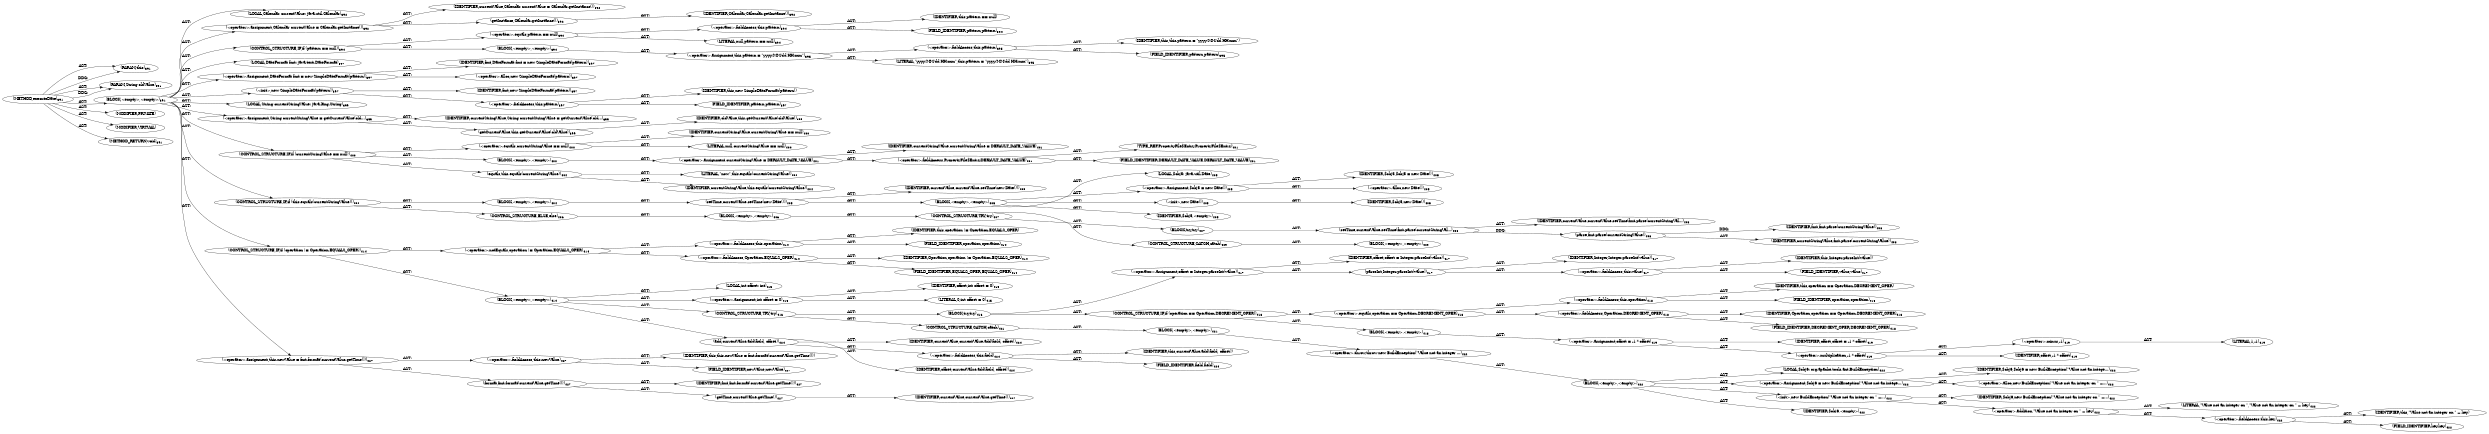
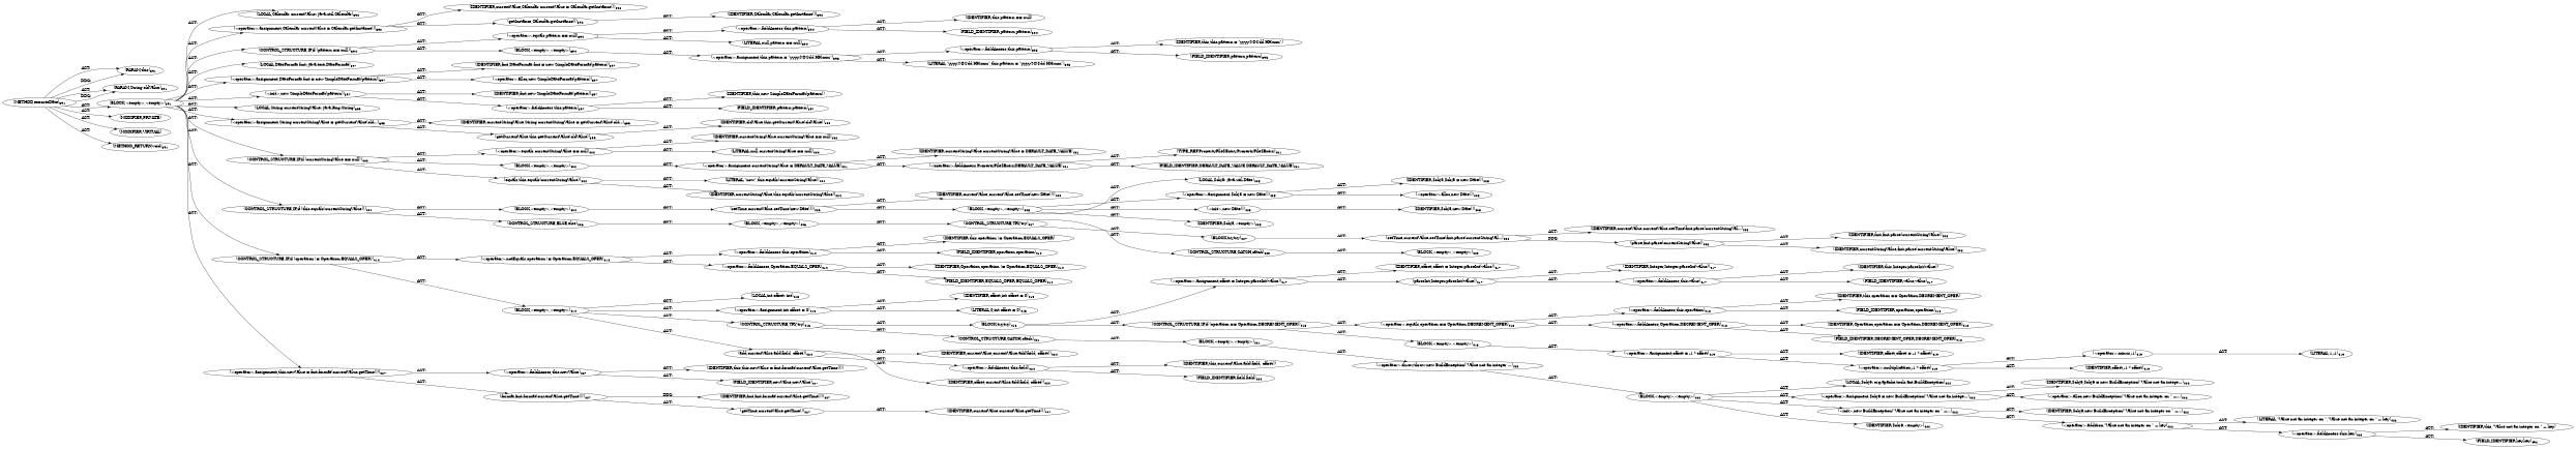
  digraph {
    rankdir=LR
    n1 [label=<(METHOD,executeDate)<SUB>391</SUB>>]
    n2 [label=<(PARAM,this)<SUB>391</SUB>>]
    n3 [label=<(PARAM,String oldValue)<SUB>391</SUB>>]
    n4 [label=<(BLOCK,&lt;empty&gt;,&lt;empty&gt;)<SUB>391</SUB>>]
    n5 [label=<(MODIFIER,PRIVATE)>]
    n6 [label=<(MODIFIER,VIRTUAL)>]
    n7 [label=<(METHOD_RETURN,void)<SUB>391</SUB>>]
    n8 [label=<(LOCAL,Calendar currentValue: java.util.Calendar)<SUB>392</SUB>>]
    n9 [label=<(&lt;operator&gt;.assignment,Calendar currentValue = Calendar.getInstance())<SUB>392</SUB>>]
    n10 [label=<(CONTROL_STRUCTURE,IF,if (pattern == null))<SUB>394</SUB>>]
    n11 [label=<(LOCAL,DateFormat fmt: java.text.DateFormat)<SUB>397</SUB>>]
    n12 [label=<(&lt;operator&gt;.assignment,DateFormat fmt = new SimpleDateFormat(pattern))<SUB>397</SUB>>]
    n13 [label=<(&lt;init&gt;,new SimpleDateFormat(pattern))<SUB>397</SUB>>]
    n14 [label=<(LOCAL,String currentStringValue: java.lang.String)<SUB>399</SUB>>]
    n15 [label=<(&lt;operator&gt;.assignment,String currentStringValue = getCurrentValue(old...)<SUB>399</SUB>>]
    n16 [label=<(CONTROL_STRUCTURE,IF,if (currentStringValue == null))<SUB>400</SUB>>]
    n17 [label=<(CONTROL_STRUCTURE,IF,if (this.equals(currentStringValue)))<SUB>404</SUB>>]
    n18 [label=<(CONTROL_STRUCTURE,IF,if (operation != Operation.EQUALS_OPER))<SUB>414</SUB>>]
    n19 [label=<(&lt;operator&gt;.assignment,this.newValue = fmt.format(currentValue.getTime()))<SUB>427</SUB>>]
    n20 [label=<(IDENTIFIER,currentValue,Calendar currentValue = Calendar.getInstance())<SUB>392</SUB>>]
    n21 [label=<(getInstance,Calendar.getInstance())<SUB>392</SUB>>]
    n22 [label=<(&lt;operator&gt;.equals,pattern == null)<SUB>394</SUB>>]
    n23 [label=<(BLOCK,&lt;empty&gt;,&lt;empty&gt;)<SUB>394</SUB>>]
    n24 [label=<(IDENTIFIER,fmt,DateFormat fmt = new SimpleDateFormat(pattern))<SUB>397</SUB>>]
    n25 [label=<(&lt;operator&gt;.alloc,new SimpleDateFormat(pattern))<SUB>397</SUB>>]
    n26 [label=<(IDENTIFIER,fmt,new SimpleDateFormat(pattern))<SUB>397</SUB>>]
    n27 [label=<(&lt;operator&gt;.fieldAccess,this.pattern)<SUB>397</SUB>>]
    n28 [label=<(IDENTIFIER,currentStringValue,String currentStringValue = getCurrentValue(old...)<SUB>399</SUB>>]
    n29 [label=<(getCurrentValue,this.getCurrentValue(oldValue))<SUB>399</SUB>>]
    n30 [label=<(&lt;operator&gt;.equals,currentStringValue == null)<SUB>400</SUB>>]
    n31 [label=<(BLOCK,&lt;empty&gt;,&lt;empty&gt;)<SUB>400</SUB>>]
    n32 [label=<(equals,this.equals(currentStringValue))<SUB>404</SUB>>]
    n33 [label=<(BLOCK,&lt;empty&gt;,&lt;empty&gt;)<SUB>404</SUB>>]
    n34 [label=<(CONTROL_STRUCTURE,ELSE,else)<SUB>406</SUB>>]
    n35 [label=<(&lt;operator&gt;.notEquals,operation != Operation.EQUALS_OPER)<SUB>414</SUB>>]
    n36 [label=<(BLOCK,&lt;empty&gt;,&lt;empty&gt;)<SUB>414</SUB>>]
    n37 [label=<(&lt;operator&gt;.fieldAccess,this.newValue)<SUB>427</SUB>>]
    n38 [label=<(format,fmt.format(currentValue.getTime()))<SUB>427</SUB>>]
    n39 [label=<(IDENTIFIER,Calendar,Calendar.getInstance())<SUB>392</SUB>>]
    n40 [label=<(&lt;operator&gt;.fieldAccess,this.pattern)<SUB>394</SUB>>]
    n41 [label=<(LITERAL,null,pattern == null)<SUB>394</SUB>>]
    n42 [label=<(&lt;operator&gt;.assignment,this.pattern = &quot;yyyy/MM/dd HH:mm&quot;)<SUB>395</SUB>>]
    n43 [label=<(IDENTIFIER,this,pattern == null)>]
    n44 [label=<(FIELD_IDENTIFIER,pattern,pattern)<SUB>394</SUB>>]
    n45 [label=<(&lt;operator&gt;.fieldAccess,this.pattern)<SUB>395</SUB>>]
    n46 [label=<(LITERAL,&quot;yyyy/MM/dd HH:mm&quot;,this.pattern = &quot;yyyy/MM/dd HH:mm&quot;)<SUB>395</SUB>>]
    n47 [label=<(IDENTIFIER,this,this.pattern = &quot;yyyy/MM/dd HH:mm&quot;)>]
    n48 [label=<(FIELD_IDENTIFIER,pattern,pattern)<SUB>395</SUB>>]
    n49 [label=<(IDENTIFIER,this,new SimpleDateFormat(pattern))>]
    n50 [label=<(FIELD_IDENTIFIER,pattern,pattern)<SUB>397</SUB>>]
    n51 [label=<(IDENTIFIER,oldValue,this.getCurrentValue(oldValue))<SUB>399</SUB>>]
    n52 [label=<(IDENTIFIER,currentStringValue,currentStringValue == null)<SUB>400</SUB>>]
    n53 [label=<(LITERAL,null,currentStringValue == null)<SUB>400</SUB>>]
    n54 [label=<(&lt;operator&gt;.assignment,currentStringValue = DEFAULT_DATE_VALUE)<SUB>401</SUB>>]
    n55 [label=<(IDENTIFIER,currentStringValue,currentStringValue = DEFAULT_DATE_VALUE)<SUB>401</SUB>>]
    n56 [label=<(&lt;operator&gt;.fieldAccess,PropertyFile$Entry.DEFAULT_DATE_VALUE)<SUB>401</SUB>>]
    n57 [label=<(TYPE_REF,PropertyFile$Entry,PropertyFile$Entry)<SUB>401</SUB>>]
    n58 [label=<(FIELD_IDENTIFIER,DEFAULT_DATE_VALUE,DEFAULT_DATE_VALUE)<SUB>401</SUB>>]
    n59 [label=<(LITERAL,&quot;now&quot;,this.equals(currentStringValue))<SUB>404</SUB>>]
    n60 [label=<(IDENTIFIER,currentStringValue,this.equals(currentStringValue))<SUB>404</SUB>>]
    n61 [label=<(setTime,currentValue.setTime(new Date()))<SUB>405</SUB>>]
    n62 [label=<(BLOCK,&lt;empty&gt;,&lt;empty&gt;)<SUB>406</SUB>>]
    n63 [label=<(IDENTIFIER,currentValue,currentValue.setTime(new Date()))<SUB>405</SUB>>]
    n64 [label=<(BLOCK,&lt;empty&gt;,&lt;empty&gt;)<SUB>405</SUB>>]
    n65 [label=<(LOCAL,$obj5: java.util.Date)<SUB>405</SUB>>]
    n66 [label=<(&lt;operator&gt;.assignment,$obj5 = new Date())<SUB>405</SUB>>]
    n67 [label=<(&lt;init&gt;,new Date())<SUB>405</SUB>>]
    n68 [label=<(IDENTIFIER,$obj5,&lt;empty&gt;)<SUB>405</SUB>>]
    n69 [label=<(IDENTIFIER,$obj5,$obj5 = new Date())<SUB>405</SUB>>]
    n70 [label=<(&lt;operator&gt;.alloc,new Date())<SUB>405</SUB>>]
    n71 [label=<(IDENTIFIER,$obj5,new Date())<SUB>405</SUB>>]
    n72 [label=<(CONTROL_STRUCTURE,TRY,try)<SUB>407</SUB>>]
    n73 [label=<(BLOCK,try,try)<SUB>407</SUB>>]
    n74 [label=<(CONTROL_STRUCTURE,CATCH,catch)<SUB>409</SUB>>]
    n75 [label=<(setTime,currentValue.setTime(fmt.parse(currentStringVal...)<SUB>408</SUB>>]
    n76 [label=<(BLOCK,&lt;empty&gt;,&lt;empty&gt;)<SUB>409</SUB>>]
    n77 [label=<(IDENTIFIER,currentValue,currentValue.setTime(fmt.parse(currentStringVal...)<SUB>408</SUB>>]
    n78 [label=<(parse,fmt.parse(currentStringValue))<SUB>408</SUB>>]
    n79 [label=<(IDENTIFIER,fmt,fmt.parse(currentStringValue))<SUB>408</SUB>>]
    n80 [label=<(IDENTIFIER,currentStringValue,fmt.parse(currentStringValue))<SUB>408</SUB>>]
    n81 [label=<(&lt;operator&gt;.fieldAccess,this.operation)<SUB>414</SUB>>]
    n82 [label=<(&lt;operator&gt;.fieldAccess,Operation.EQUALS_OPER)<SUB>414</SUB>>]
    n83 [label=<(LOCAL,int offset: int)<SUB>415</SUB>>]
    n84 [label=<(&lt;operator&gt;.assignment,int offset = 0)<SUB>415</SUB>>]
    n85 [label=<(CONTROL_STRUCTURE,TRY,try)<SUB>416</SUB>>]
    n86 [label=<(add,currentValue.add(field, offset))<SUB>424</SUB>>]
    n87 [label=<(IDENTIFIER,this,operation != Operation.EQUALS_OPER)>]
    n88 [label=<(FIELD_IDENTIFIER,operation,operation)<SUB>414</SUB>>]
    n89 [label=<(IDENTIFIER,Operation,operation != Operation.EQUALS_OPER)<SUB>414</SUB>>]
    n90 [label=<(FIELD_IDENTIFIER,EQUALS_OPER,EQUALS_OPER)<SUB>414</SUB>>]
    n91 [label=<(IDENTIFIER,offset,int offset = 0)<SUB>415</SUB>>]
    n92 [label=<(LITERAL,0,int offset = 0)<SUB>415</SUB>>]
    n93 [label=<(BLOCK,try,try)<SUB>416</SUB>>]
    n94 [label=<(CONTROL_STRUCTURE,CATCH,catch)<SUB>421</SUB>>]
    n95 [label=<(IDENTIFIER,currentValue,currentValue.add(field, offset))<SUB>424</SUB>>]
    n96 [label=<(&lt;operator&gt;.fieldAccess,this.field)<SUB>424</SUB>>]
    n97 [label=<(IDENTIFIER,offset,currentValue.add(field, offset))<SUB>424</SUB>>]
    n98 [label=<(&lt;operator&gt;.assignment,offset = Integer.parseInt(value))<SUB>417</SUB>>]
    n99 [label=<(CONTROL_STRUCTURE,IF,if (operation == Operation.DECREMENT_OPER))<SUB>418</SUB>>]
    n100 [label=<(BLOCK,&lt;empty&gt;,&lt;empty&gt;)<SUB>421</SUB>>]
    n101 [label=<(IDENTIFIER,offset,offset = Integer.parseInt(value))<SUB>417</SUB>>]
    n102 [label=<(parseInt,Integer.parseInt(value))<SUB>417</SUB>>]
    n103 [label=<(&lt;operator&gt;.equals,operation == Operation.DECREMENT_OPER)<SUB>418</SUB>>]
    n104 [label=<(BLOCK,&lt;empty&gt;,&lt;empty&gt;)<SUB>418</SUB>>]
    n105 [label=<(IDENTIFIER,Integer,Integer.parseInt(value))<SUB>417</SUB>>]
    n106 [label=<(&lt;operator&gt;.fieldAccess,this.value)<SUB>417</SUB>>]
    n107 [label=<(IDENTIFIER,this,Integer.parseInt(value))>]
    n108 [label=<(FIELD_IDENTIFIER,value,value)<SUB>417</SUB>>]
    n109 [label=<(&lt;operator&gt;.fieldAccess,this.operation)<SUB>418</SUB>>]
    n110 [label=<(&lt;operator&gt;.fieldAccess,Operation.DECREMENT_OPER)<SUB>418</SUB>>]
    n111 [label=<(&lt;operator&gt;.assignment,offset = -1 * offset)<SUB>419</SUB>>]
    n112 [label=<(IDENTIFIER,this,operation == Operation.DECREMENT_OPER)>]
    n113 [label=<(FIELD_IDENTIFIER,operation,operation)<SUB>418</SUB>>]
    n114 [label=<(IDENTIFIER,Operation,operation == Operation.DECREMENT_OPER)<SUB>418</SUB>>]
    n115 [label=<(FIELD_IDENTIFIER,DECREMENT_OPER,DECREMENT_OPER)<SUB>418</SUB>>]
    n116 [label=<(IDENTIFIER,offset,offset = -1 * offset)<SUB>419</SUB>>]
    n117 [label=<(&lt;operator&gt;.multiplication,-1 * offset)<SUB>419</SUB>>]
    n118 [label=<(&lt;operator&gt;.minus,-1)<SUB>419</SUB>>]
    n119 [label=<(IDENTIFIER,offset,-1 * offset)<SUB>419</SUB>>]
    n120 [label=<(LITERAL,1,-1)<SUB>419</SUB>>]
    n121 [label=<(&lt;operator&gt;.throw,throw new BuildException(&quot;Value not an integer ...)<SUB>422</SUB>>]
    n122 [label=<(BLOCK,&lt;empty&gt;,&lt;empty&gt;)<SUB>422</SUB>>]
    n123 [label=<(LOCAL,$obj6: org.apache.tools.ant.BuildException)<SUB>422</SUB>>]
    n124 [label=<(&lt;operator&gt;.assignment,$obj6 = new BuildException(&quot;Value not an intege...)<SUB>422</SUB>>]
    n125 [label=<(&lt;init&gt;,new BuildException(&quot;Value not an integer on &quot; +...)<SUB>422</SUB>>]
    n126 [label=<(IDENTIFIER,$obj6,&lt;empty&gt;)<SUB>422</SUB>>]
    n127 [label=<(IDENTIFIER,$obj6,$obj6 = new BuildException(&quot;Value not an intege...)<SUB>422</SUB>>]
    n128 [label=<(&lt;operator&gt;.alloc,new BuildException(&quot;Value not an integer on &quot; +...)<SUB>422</SUB>>]
    n129 [label=<(IDENTIFIER,$obj6,new BuildException(&quot;Value not an integer on &quot; +...)<SUB>422</SUB>>]
    n130 [label=<(&lt;operator&gt;.addition,&quot;Value not an integer on &quot; + key)<SUB>422</SUB>>]
    n131 [label=<(LITERAL,&quot;Value not an integer on &quot;,&quot;Value not an integer on &quot; + key)<SUB>422</SUB>>]
    n132 [label=<(&lt;operator&gt;.fieldAccess,this.key)<SUB>422</SUB>>]
    n133 [label=<(IDENTIFIER,this,&quot;Value not an integer on &quot; + key)>]
-   n134 [label=<(FIELD_IDENTIFIER,key,key)<SUB>422</SUB>>]
+   n134 [label=<(FIELD_IDENTIFIER,key,key)<SUB>492</SUB>>]
    n135 [label=<(IDENTIFIER,this,currentValue.add(field, offset))>]
    n136 [label=<(FIELD_IDENTIFIER,field,field)<SUB>424</SUB>>]
    n137 [label=<(IDENTIFIER,this,this.newValue = fmt.format(currentValue.getTime()))>]
    n138 [label=<(FIELD_IDENTIFIER,newValue,newValue)<SUB>427</SUB>>]
    n139 [label=<(IDENTIFIER,fmt,fmt.format(currentValue.getTime()))<SUB>427</SUB>>]
    n140 [label=<(getTime,currentValue.getTime())<SUB>427</SUB>>]
    n141 [label=<(IDENTIFIER,currentValue,currentValue.getTime())<SUB>427</SUB>>]
    n1 -> n2 [label="AST: "]
    n1 -> n2 [label="DDG: "]
    n1 -> n3 [label="AST: "]
    n1 -> n3 [label="DDG: "]
    n1 -> n4 [label="AST: "]
    n1 -> n5 [label="AST: "]
    n1 -> n6 [label="AST: "]
    n1 -> n7 [label="AST: "]
    n4 -> n8 [label="AST: "]
    n4 -> n9 [label="AST: "]
    n4 -> n10 [label="AST: "]
    n4 -> n11 [label="AST: "]
    n4 -> n12 [label="AST: "]
    n4 -> n13 [label="AST: "]
    n4 -> n14 [label="AST: "]
    n4 -> n15 [label="AST: "]
    n4 -> n16 [label="AST: "]
    n4 -> n17 [label="AST: "]
    n4 -> n18 [label="AST: "]
    n4 -> n19 [label="AST: "]
    n9 -> n20 [label="AST: "]
    n9 -> n21 [label="AST: "]
    n10 -> n22 [label="AST: "]
    n10 -> n23 [label="AST: "]
    n12 -> n24 [label="AST: "]
    n12 -> n25 [label="AST: "]
    n13 -> n26 [label="AST: "]
    n13 -> n27 [label="AST: "]
    n15 -> n28 [label="AST: "]
    n15 -> n29 [label="AST: "]
    n16 -> n30 [label="AST: "]
    n16 -> n31 [label="AST: "]
    n16 -> n32 [label="AST: "]
    n17 -> n33 [label="AST: "]
    n17 -> n34 [label="AST: "]
    n18 -> n35 [label="AST: "]
    n18 -> n36 [label="AST: "]
    n19 -> n37 [label="AST: "]
    n19 -> n38 [label="AST: "]
    n21 -> n39 [label="AST: "]
    n22 -> n40 [label="AST: "]
    n22 -> n41 [label="AST: "]
    n23 -> n42 [label="AST: "]
    n27 -> n49 [label="AST: "]
    n27 -> n50 [label="AST: "]
    n29 -> n51 [label="AST: "]
    n30 -> n52 [label="AST: "]
    n30 -> n53 [label="AST: "]
    n31 -> n54 [label="AST: "]
    n32 -> n59 [label="AST: "]
    n32 -> n60 [label="AST: "]
    n33 -> n61 [label="AST: "]
    n34 -> n62 [label="AST: "]
    n35 -> n81 [label="AST: "]
    n35 -> n82 [label="AST: "]
    n36 -> n83 [label="AST: "]
    n36 -> n84 [label="AST: "]
    n36 -> n85 [label="AST: "]
    n36 -> n86 [label="AST: "]
    n37 -> n137 [label="AST: "]
    n37 -> n138 [label="AST: "]
-   n38 -> n139 [label="AST: "]
+   n38 -> n139 [label="DDG: "]
    n38 -> n140 [label="AST: "]
    n40 -> n43 [label="AST: "]
    n40 -> n44 [label="AST: "]
    n42 -> n45 [label="AST: "]
    n42 -> n46 [label="AST: "]
    n45 -> n47 [label="AST: "]
    n45 -> n48 [label="AST: "]
    n54 -> n55 [label="AST: "]
    n54 -> n56 [label="AST: "]
    n56 -> n57 [label="AST: "]
    n56 -> n58 [label="AST: "]
    n61 -> n63 [label="AST: "]
    n61 -> n64 [label="AST: "]
    n62 -> n72 [label="AST: "]
    n64 -> n65 [label="AST: "]
    n64 -> n66 [label="AST: "]
    n64 -> n67 [label="AST: "]
    n64 -> n68 [label="AST: "]
    n66 -> n69 [label="AST: "]
    n66 -> n70 [label="AST: "]
    n67 -> n71 [label="AST: "]
    n72 -> n73 [label="AST: "]
    n72 -> n74 [label="AST: "]
    n73 -> n75 [label="AST: "]
    n74 -> n76 [label="AST: "]
    n75 -> n77 [label="AST: "]
    n75 -> n78 [label="DDG: "]
-   n78 -> n79 [label="DDG: "]
+   n78 -> n79 [label="AST: "]
    n78 -> n80 [label="AST: "]
    n81 -> n87 [label="AST: "]
    n81 -> n88 [label="AST: "]
    n82 -> n89 [label="AST: "]
    n82 -> n90 [label="AST: "]
    n84 -> n91 [label="AST: "]
    n84 -> n92 [label="AST: "]
    n85 -> n93 [label="AST: "]
    n85 -> n94 [label="AST: "]
    n86 -> n95 [label="AST: "]
    n86 -> n96 [label="AST: "]
    n86 -> n97 [label="AST: "]
    n93 -> n98 [label="AST: "]
    n93 -> n99 [label="AST: "]
    n94 -> n100 [label="AST: "]
    n96 -> n135 [label="AST: "]
    n96 -> n136 [label="AST: "]
    n98 -> n101 [label="AST: "]
    n98 -> n102 [label="AST: "]
    n99 -> n103 [label="AST: "]
    n99 -> n104 [label="AST: "]
    n100 -> n121 [label="AST: "]
    n102 -> n105 [label="AST: "]
    n102 -> n106 [label="AST: "]
    n103 -> n109 [label="AST: "]
    n103 -> n110 [label="AST: "]
    n104 -> n111 [label="AST: "]
    n106 -> n107 [label="AST: "]
    n106 -> n108 [label="AST: "]
    n109 -> n112 [label="AST: "]
    n109 -> n113 [label="AST: "]
    n110 -> n114 [label="AST: "]
    n110 -> n115 [label="AST: "]
    n111 -> n116 [label="AST: "]
    n111 -> n117 [label="AST: "]
    n117 -> n118 [label="AST: "]
    n117 -> n119 [label="AST: "]
    n118 -> n120 [label="AST: "]
    n121 -> n122 [label="AST: "]
    n122 -> n123 [label="AST: "]
    n122 -> n124 [label="AST: "]
    n122 -> n125 [label="AST: "]
    n122 -> n126 [label="AST: "]
    n124 -> n127 [label="AST: "]
    n124 -> n128 [label="AST: "]
    n125 -> n129 [label="AST: "]
    n125 -> n130 [label="AST: "]
    n130 -> n131 [label="AST: "]
    n130 -> n132 [label="AST: "]
    n132 -> n133 [label="AST: "]
    n132 -> n134 [label="AST: "]
    n140 -> n141 [label="AST: "]
  }
